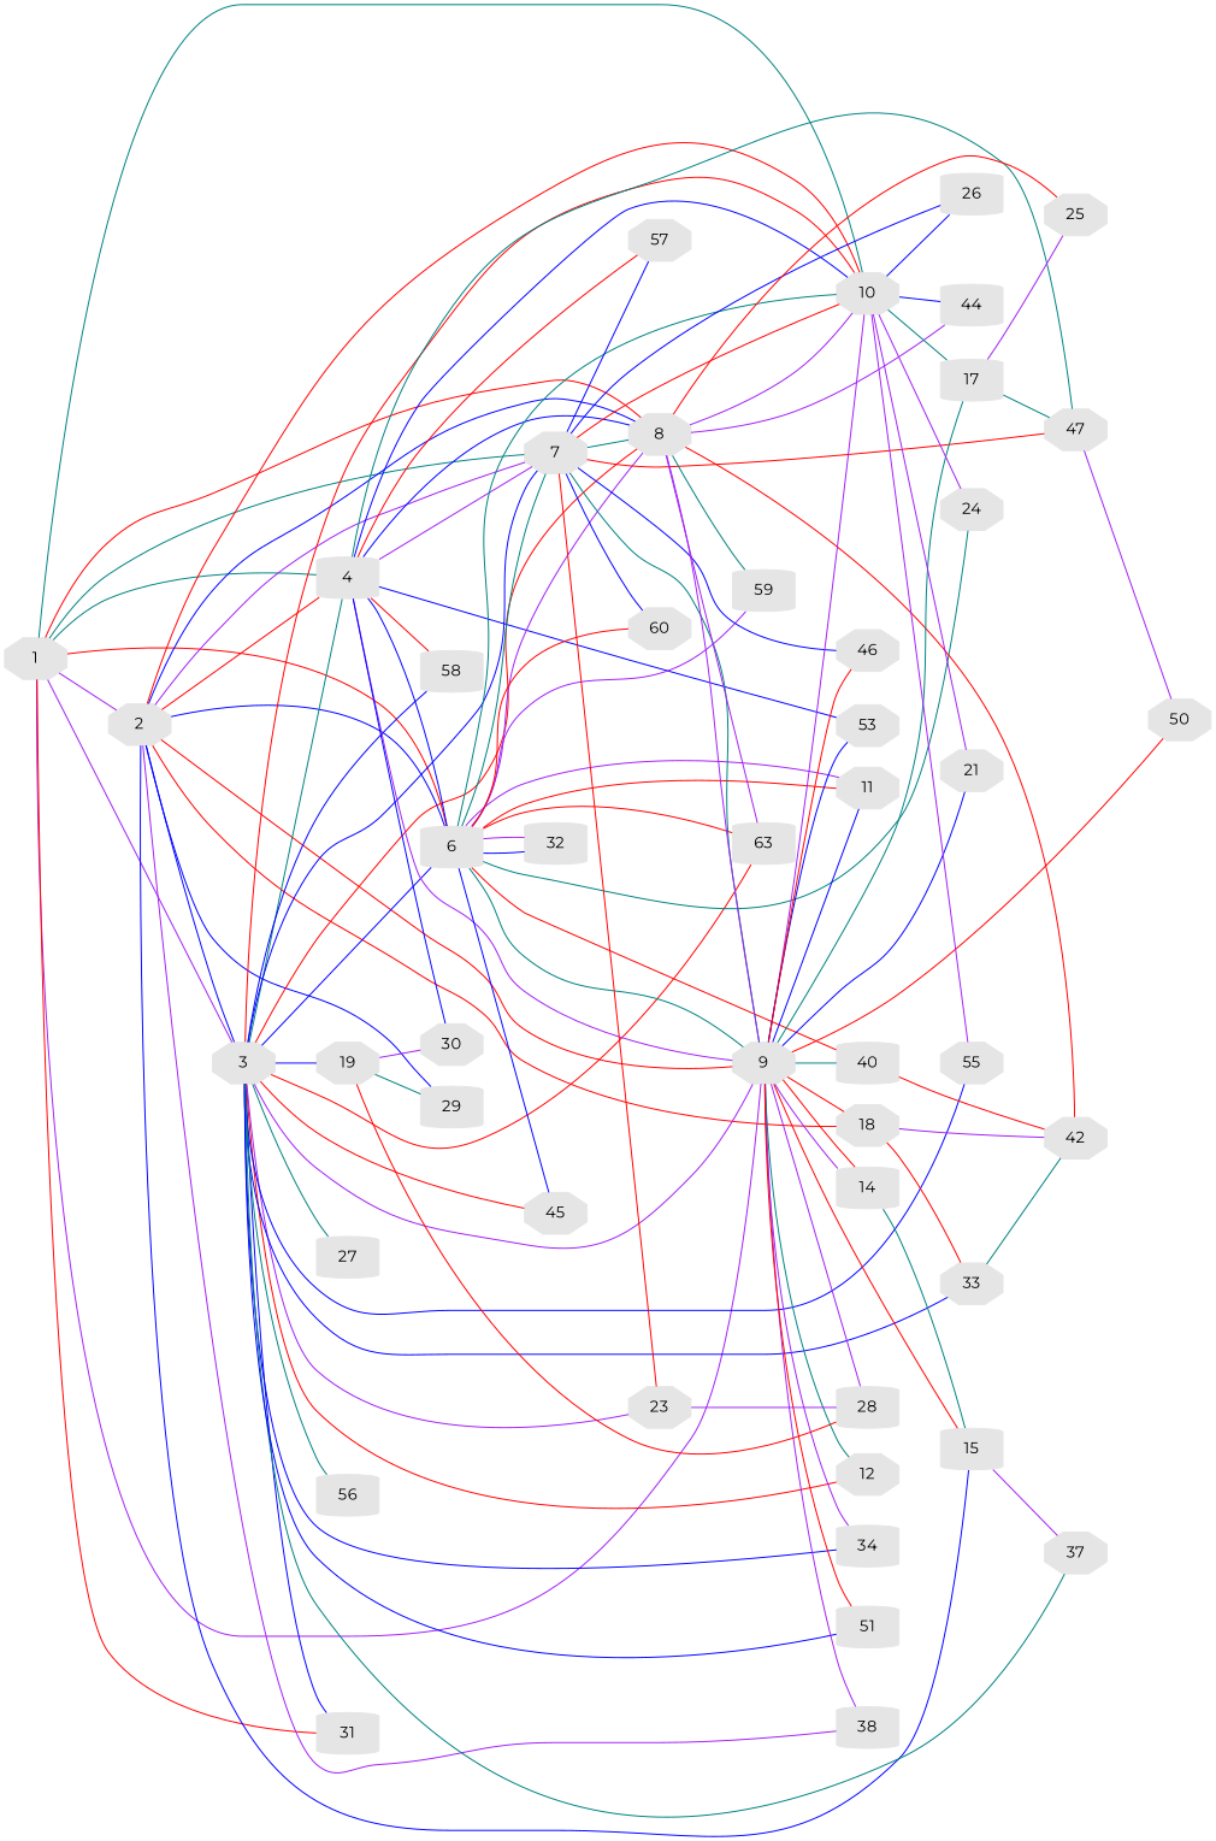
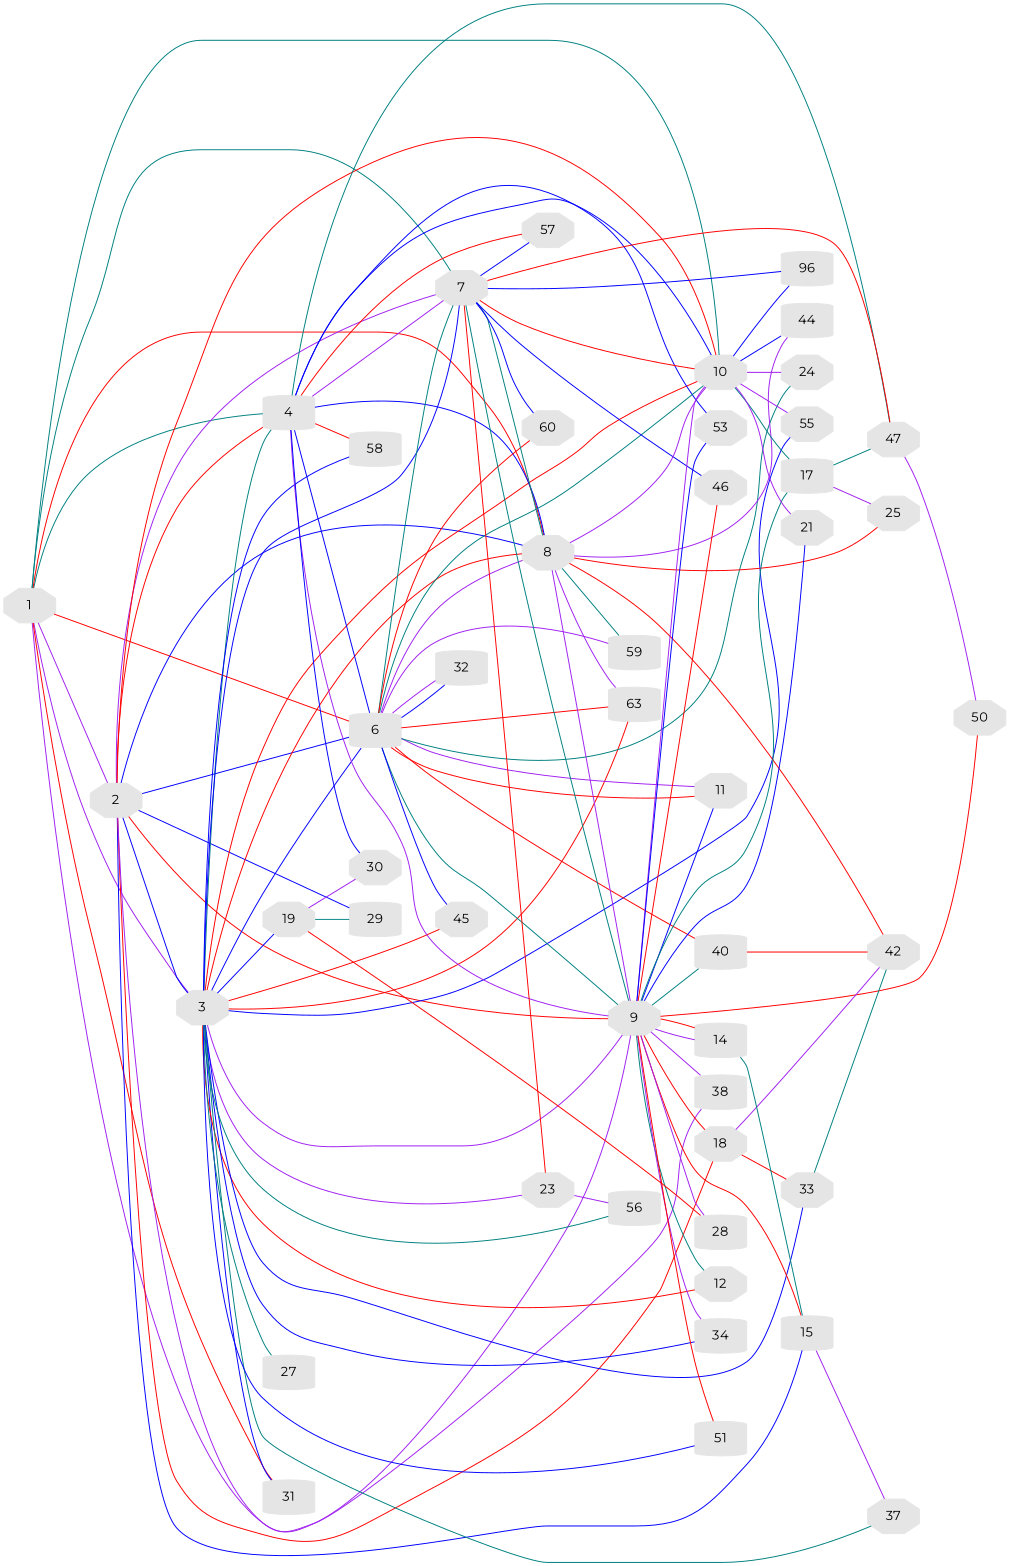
  graph {
    fontname=Montserrat
    rankdir=LR
    node [color=gray90 fontname=Montserrat shape=octagon style=filled]
    edge [color=red fontname=Montserrat]
    1 [super="+16"]
    2 [super="+52"]
    3 [super="+5"]
    4 [shape=cylinder super="+39"]
    6 [shape=cylinder super="+54"]
    7 [super="+62"]
    8 [super="+20"]
    9 [super="+36"]
    10 [super="+13"]
    31 [shape=cylinder super="+41"]
    15 [shape=cylinder super="+48"]
    18
    29 [shape=cylinder]
    38 [shape=cylinder]
    12
    19 [super="+22"]
    23
    27 [shape=cylinder]
    33 [super="+35"]
    34 [shape=cylinder]
    37
    45
    51 [shape=cylinder]
    55
    56 [shape=cylinder]
    58 [shape=cylinder]
    63 [shape=cylinder super="+64"]
    30
    47
    53
    57
    11 [super="+49"]
    24
    32 [shape=cylinder]
    40 [shape=cylinder super="+61"]
    59 [shape=cylinder]
    60
-   26 [shape=cylinder]
+   26 [shape=cylinder label=96]
    46
    25
    42 [super="+43"]
    44 [shape=cylinder]
    14 [shape=cylinder]
    17 [shape=cylinder]
    21
    28 [shape=cylinder]
    50
    1 -- 2 [color=purple]
    1 -- 3 [color=purple weight=2]
    1 -- 4 [color=teal]
    1 -- 6
    1 -- 7 [color=teal]
    1 -- 8
    1 -- 9 [color=purple]
    1 -- 10 [color=teal weight=2]
    1 -- 31 [weight=2]
    2 -- 3 [color=blue weight=2]
    2 -- 4
    2 -- 6 [color=blue]
    2 -- 7 [color=purple]
    2 -- 8 [color=blue weight=2]
    2 -- 9 [weight=2]
    2 -- 10 [weight=2]
    2 -- 15 [color=blue]
    2 -- 18
    2 -- 29 [color=blue]
    2 -- 38 [color=purple]
    3 -- 4 [color=teal weight=2]
    3 -- 6 [color=blue weight=2]
    3 -- 7 [color=blue weight=2]
    3 -- 8 [weight=2]
    3 -- 9 [color=purple weight=2]
    3 -- 10 [weight=2]
    3 -- 31 [color=blue]
    3 -- 12
    3 -- 19 [color=blue weight=3]
    3 -- 23 [color=purple]
    3 -- 27 [color=teal weight=2]
    3 -- 33 [color=blue weight=2]
    3 -- 34 [color=blue]
    3 -- 37 [color=teal]
    3 -- 45
    3 -- 51 [color=blue]
    3 -- 55 [color=blue]
    3 -- 56 [color=teal]
    3 -- 58 [color=blue]
    3 -- 63
    4 -- 6 [color=blue]
    4 -- 7 [color=purple]
    4 -- 8 [color=blue]
    4 -- 9 [color=purple weight=2]
    4 -- 10 [color=blue]
    4 -- 58
    4 -- 30 [color=blue]
    4 -- 47 [color=teal]
    4 -- 53 [color=blue]
    4 -- 57
    6 -- 7 [color=teal]
    6 -- 8 [color=purple]
    6 -- 9 [color=teal weight=2]
    6 -- 10 [color=teal]
    6 -- 45 [color=blue]
    6 -- 63
    6 -- 11
    6 -- 11 [color=purple]
    6 -- 24 [color=teal]
    6 -- 32 [color=blue]
    6 -- 32 [color=purple]
    6 -- 40
    6 -- 59 [color=purple]
    6 -- 60
    7 -- 8 [color=teal]
    7 -- 9 [color=teal]
    7 -- 10
    7 -- 23
    7 -- 47
    7 -- 57 [color=blue]
    7 -- 60 [color=blue]
    7 -- 26 [color=blue]
    7 -- 46 [color=blue]
    8 -- 9 [color=purple]
    8 -- 10 [color=purple]
    8 -- 63 [color=purple]
    8 -- 59 [color=teal]
    8 -- 25
    8 -- 42
    8 -- 44 [color=purple]
    9 -- 10 [color=purple]
    9 -- 15
    9 -- 18
    9 -- 38 [color=purple]
    9 -- 12 [color=teal]
    9 -- 34 [color=purple]
    9 -- 51
    9 -- 53 [color=blue]
    9 -- 11 [color=blue]
    9 -- 40 [color=teal]
    9 -- 46
    9 -- 14 [color=purple]
    9 -- 14
    9 -- 17 [color=teal]
    9 -- 21 [color=blue]
    9 -- 28 [color=purple]
    9 -- 50
    10 -- 55 [color=purple]
    10 -- 24 [color=purple]
    10 -- 26 [color=blue]
    10 -- 44 [color=blue]
    10 -- 17 [color=teal]
    10 -- 21 [color=purple]
    15 -- 37 [color=purple]
    18 -- 33
    18 -- 42 [color=purple]
    19 -- 29 [color=teal]
    19 -- 30 [color=purple]
    19 -- 28
-   23 -- 28 [color=purple]
+   23 -- 56 [color=purple]
    33 -- 42 [color=teal]
    47 -- 50 [color=purple]
    40 -- 42
    14 -- 15 [color=teal]
    17 -- 47 [color=teal]
    17 -- 25 [color=purple]
  }
